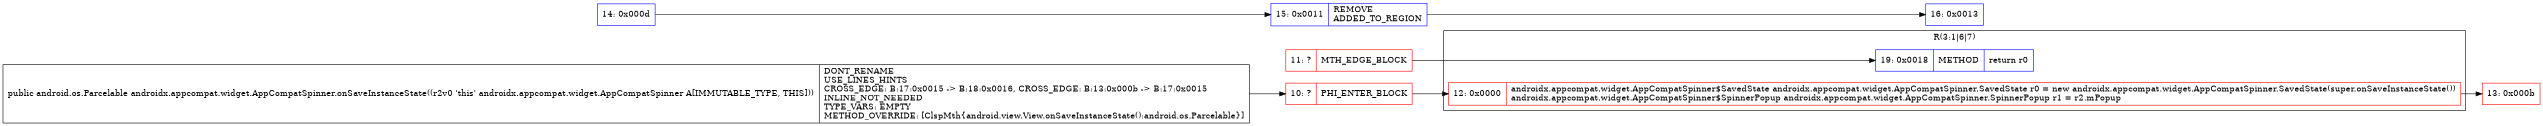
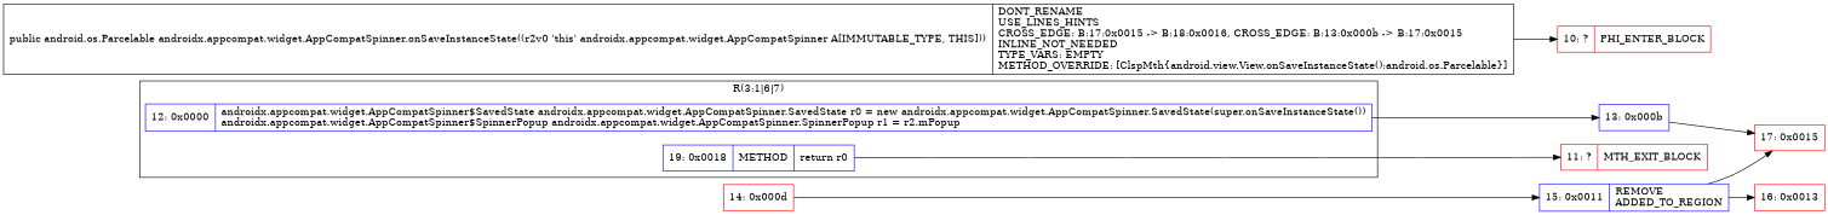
  digraph {
    rankdir=LR
    node [color=red shape=record]
-   n1 [label="{12\:\ 0x0000|androidx.appcompat.widget.AppCompatSpinner$SavedState androidx.appcompat.widget.AppCompatSpinner.SavedState r0 = new androidx.appcompat.widget.AppCompatSpinner.SavedState(super.onSaveInstanceState())\landroidx.appcompat.widget.AppCompatSpinner$SpinnerPopup androidx.appcompat.widget.AppCompatSpinner.SpinnerPopup r1 = r2.mPopup\l}"]
+   n1 [color=blue label="{12\:\ 0x0000|androidx.appcompat.widget.AppCompatSpinner$SavedState androidx.appcompat.widget.AppCompatSpinner.SavedState r0 = new androidx.appcompat.widget.AppCompatSpinner.SavedState(super.onSaveInstanceState())\landroidx.appcompat.widget.AppCompatSpinner$SpinnerPopup androidx.appcompat.widget.AppCompatSpinner.SpinnerPopup r1 = r2.mPopup\l}"]
    n2 [color=blue label="{19\:\ 0x0018|METHOD\l|return r0\l}"]
-   n3 [label="{13\:\ 0x000b}"]
-   n4 [label="{11\:\ ?|MTH_EDGE_BLOCK\l}"]
+   n3 [color=blue label="{13\:\ 0x000b}"]
+   n4 [label="{11\:\ ?|MTH_EXIT_BLOCK\l}"]
+   n5 [label="{17\:\ 0x0015}"]
    n6 [label="{10\:\ ?|PHI_ENTER_BLOCK\l}"]
-   n7 [color=blue label="{14\:\ 0x000d}"]
+   n7 [label="{14\:\ 0x000d}"]
    n8 [color=blue label="{15\:\ 0x0011|REMOVE\lADDED_TO_REGION\l}"]
-   n9 [color=blue label="{16\:\ 0x0013}"]
+   n9 [label="{16\:\ 0x0013}"]
    n10 [label="{public android.os.Parcelable androidx.appcompat.widget.AppCompatSpinner.onSaveInstanceState((r2v0 'this' androidx.appcompat.widget.AppCompatSpinner A[IMMUTABLE_TYPE, THIS]))  | DONT_RENAME\lUSE_LINES_HINTS\lCROSS_EDGE: B:17:0x0015 \-\> B:18:0x0016, CROSS_EDGE: B:13:0x000b \-\> B:17:0x0015\lINLINE_NOT_NEEDED\lTYPE_VARS: EMPTY\lMETHOD_OVERRIDE: [ClspMth\{android.view.View.onSaveInstanceState():android.os.Parcelable\}]\l}" color=""]
    subgraph cluster_1 {
      label="R(3:1|6|7)"
      n1
      n2
    }
    n1 -> n3
-   n4 -> n2
-   n6 -> n1
+   n2 -> n4
+   n3 -> n5
    n7 -> n8
+   n8 -> n5
    n8 -> n9
    n10 -> n6
  }
